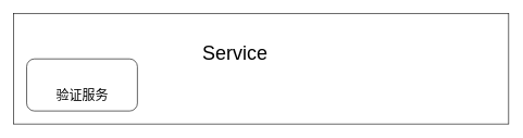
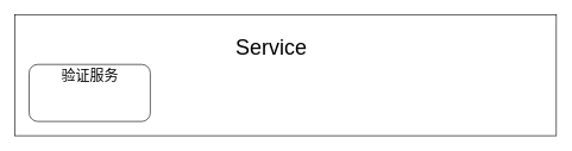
  <mxCell id="0" />
  <mxCell id="1" parent="0" />
  <mxCell id="2" value="" style="rounded=0;whiteSpace=wrap;html=1;" vertex="1" parent="1"><mxGeometry x="20" y="20" width="760" height="170" as="geometry" /></mxCell>
- <mxCell id="3" value="&lt;font style=&quot;font-size: 30px;&quot;&gt;Service&lt;/font&gt;" style="text;html=1;align=center;verticalAlign=middle;whiteSpace=wrap;rounded=0;" vertex="1" parent="1"><mxGeometry x="260" y="35" width="200" height="90" as="geometry" /></mxCell>
+ <mxCell id="3" value="&lt;font style=&quot;font-size: 30px;&quot;&gt;Service&lt;/font&gt;" style="text;html=1;align=center;verticalAlign=middle;whiteSpace=wrap;rounded=0;" vertex="1" parent="1"><mxGeometry x="280" y="20" width="200" height="90" as="geometry" /></mxCell>
  <mxCell id="4" value="" style="rounded=1;whiteSpace=wrap;html=1;" vertex="1" parent="1"><mxGeometry x="40" y="90" width="170" height="80" as="geometry" /></mxCell>
- <mxCell id="5" value="&lt;font style=&quot;font-size: 20px;&quot;&gt;验证服务&lt;/font&gt;" style="text;html=1;align=center;verticalAlign=middle;whiteSpace=wrap;rounded=0;" vertex="1" parent="1"><mxGeometry x="72.5" y="130" width="105" height="30" as="geometry" /></mxCell>
+ <mxCell id="5" value="&lt;font style=&quot;font-size: 20px;&quot;&gt;验证服务&lt;/font&gt;" style="text;html=1;align=center;verticalAlign=middle;whiteSpace=wrap;rounded=0;" vertex="1" parent="1"><mxGeometry x="72.5" y="90" width="105" height="30" as="geometry" /></mxCell>
